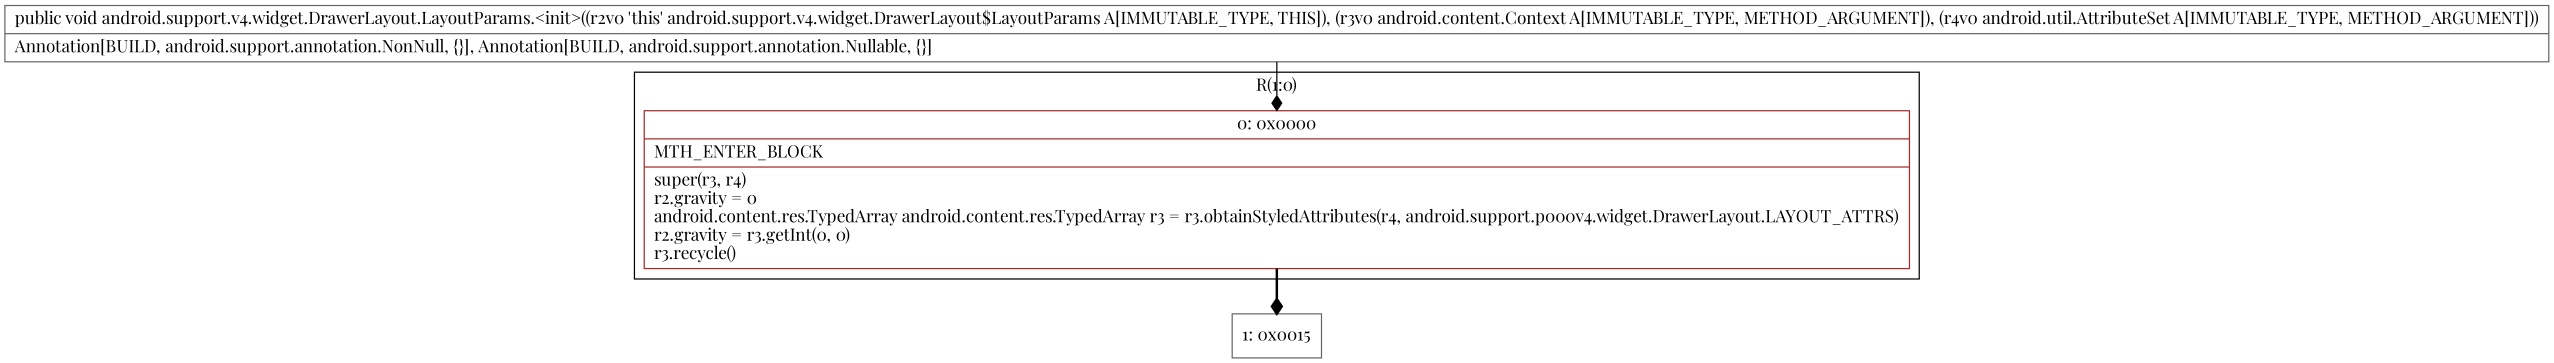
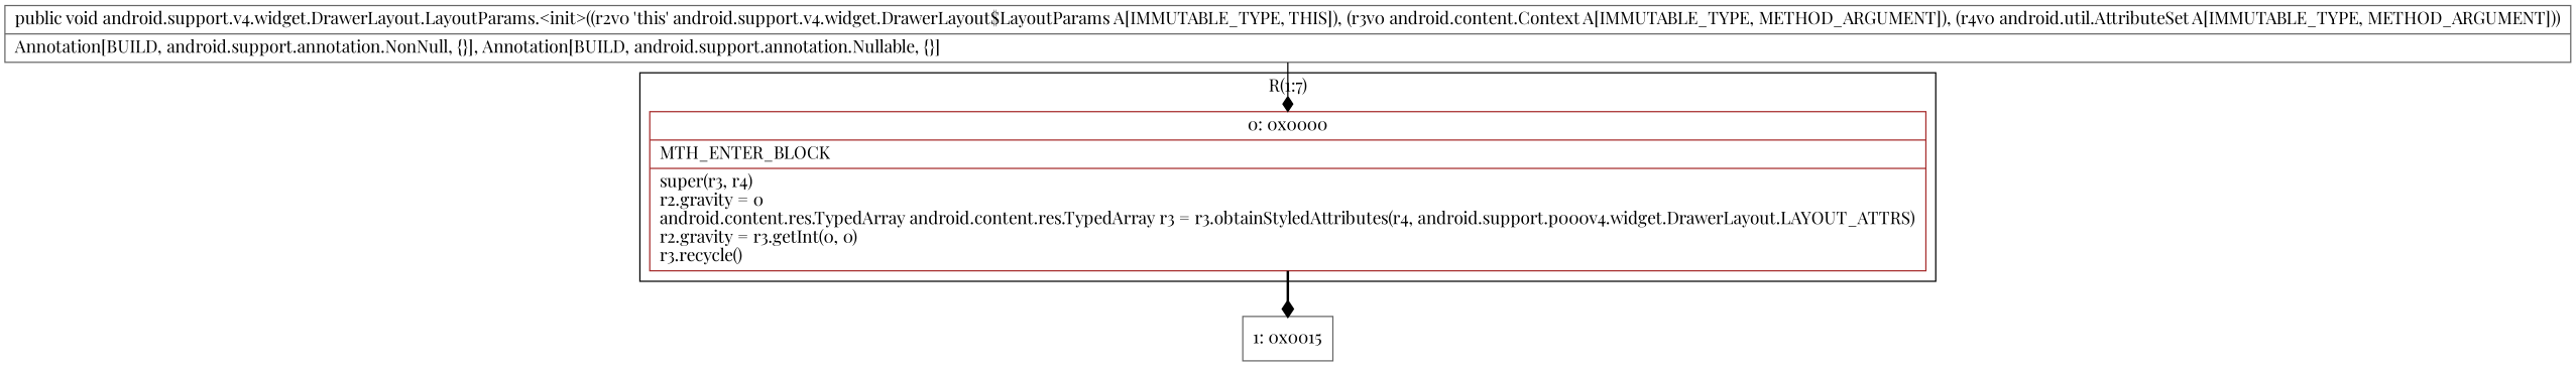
  digraph {
    fontname="Playfair Display"
    node [color=gray40 shape=record fontname="Playfair Display"]
    edge [arrowhead=diamond fontname="Playfair Display"]
    n1 [color=brown label="{0\:\ 0x0000|MTH_ENTER_BLOCK\l|super(r3, r4)\lr2.gravity = 0\landroid.content.res.TypedArray android.content.res.TypedArray r3 = r3.obtainStyledAttributes(r4, android.support.p000v4.widget.DrawerLayout.LAYOUT_ATTRS)\lr2.gravity = r3.getInt(0, 0)\lr3.recycle()\l}"]
    n2 [label="{1\:\ 0x0015}"]
    n3 [label="{public void android.support.v4.widget.DrawerLayout.LayoutParams.\<init\>((r2v0 'this' android.support.v4.widget.DrawerLayout$LayoutParams A[IMMUTABLE_TYPE, THIS]), (r3v0 android.content.Context A[IMMUTABLE_TYPE, METHOD_ARGUMENT]), (r4v0 android.util.AttributeSet A[IMMUTABLE_TYPE, METHOD_ARGUMENT]))  | Annotation[BUILD, android.support.annotation.NonNull, \{\}], Annotation[BUILD, android.support.annotation.Nullable, \{\}]\l}"]
    subgraph cluster_1 {
-     label="R(1:0)"
+     label="R(1:7)"
      n1
    }
    n1 -> n2 [style=bold]
    n3 -> n1 [style=solid]
  }
